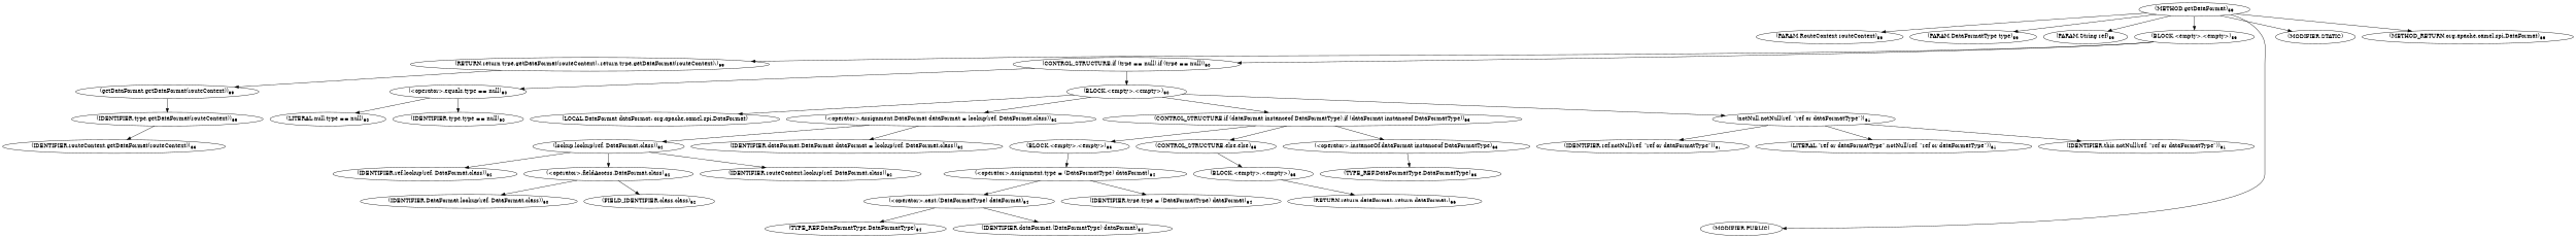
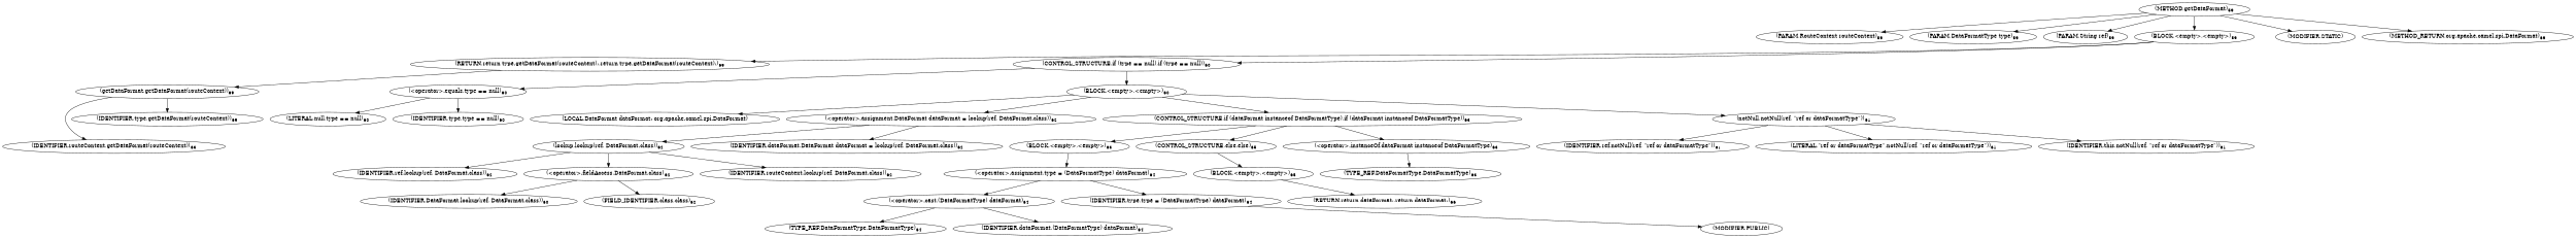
  digraph {
    n1 [label=<(METHOD,getDataFormat)<SUB>59</SUB>>]
    n2 [label=<(PARAM,RouteContext routeContext)<SUB>59</SUB>>]
    n3 [label=<(PARAM,DataFormatType type)<SUB>59</SUB>>]
    n4 [label=<(PARAM,String ref)<SUB>59</SUB>>]
    n5 [label=<(BLOCK,&lt;empty&gt;,&lt;empty&gt;)<SUB>59</SUB>>]
    n6 [label=<(MODIFIER,PUBLIC)>]
    n7 [label=<(MODIFIER,STATIC)>]
    n8 [label=<(METHOD_RETURN,org.apache.camel.spi.DataFormat)<SUB>69</SUB>>]
    n9 [label=<(CONTROL_STRUCTURE,if (type == null),if (type == null))<SUB>60</SUB>>]
    n10 [label=<(RETURN,return type.getDataFormat(routeContext);,return type.getDataFormat(routeContext);)<SUB>69</SUB>>]
    n11 [label=<(&lt;operator&gt;.equals,type == null)<SUB>60</SUB>>]
    n12 [label=<(BLOCK,&lt;empty&gt;,&lt;empty&gt;)<SUB>60</SUB>>]
    n13 [label=<(getDataFormat,getDataFormat(routeContext))<SUB>69</SUB>>]
    n14 [label=<(IDENTIFIER,type,type == null)<SUB>60</SUB>>]
    n15 [label=<(LITERAL,null,type == null)<SUB>60</SUB>>]
    n16 [label=<(notNull,notNull(ref, &quot;ref or dataFormatType&quot;))<SUB>61</SUB>>]
    n17 [label=<(LOCAL,DataFormat dataFormat: org.apache.camel.spi.DataFormat)>]
    n18 [label=<(&lt;operator&gt;.assignment,DataFormat dataFormat = lookup(ref, DataFormat.class))<SUB>62</SUB>>]
    n19 [label=<(CONTROL_STRUCTURE,if (dataFormat instanceof DataFormatType),if (dataFormat instanceof DataFormatType))<SUB>63</SUB>>]
    n20 [label=<(IDENTIFIER,this,notNull(ref, &quot;ref or dataFormatType&quot;))<SUB>61</SUB>>]
    n21 [label=<(IDENTIFIER,ref,notNull(ref, &quot;ref or dataFormatType&quot;))<SUB>61</SUB>>]
    n22 [label=<(LITERAL,&quot;ref or dataFormatType&quot;,notNull(ref, &quot;ref or dataFormatType&quot;))<SUB>61</SUB>>]
    n23 [label=<(IDENTIFIER,dataFormat,DataFormat dataFormat = lookup(ref, DataFormat.class))<SUB>62</SUB>>]
    n24 [label=<(lookup,lookup(ref, DataFormat.class))<SUB>62</SUB>>]
    n25 [label=<(&lt;operator&gt;.instanceOf,dataFormat instanceof DataFormatType)<SUB>63</SUB>>]
    n26 [label=<(BLOCK,&lt;empty&gt;,&lt;empty&gt;)<SUB>63</SUB>>]
    n27 [label=<(CONTROL_STRUCTURE,else,else)<SUB>65</SUB>>]
    n28 [label=<(IDENTIFIER,routeContext,lookup(ref, DataFormat.class))<SUB>62</SUB>>]
    n29 [label=<(IDENTIFIER,ref,lookup(ref, DataFormat.class))<SUB>62</SUB>>]
    n30 [label=<(&lt;operator&gt;.fieldAccess,DataFormat.class)<SUB>62</SUB>>]
    n31 [label=<(IDENTIFIER,DataFormat,lookup(ref, DataFormat.class))<SUB>60</SUB>>]
    n32 [label=<(FIELD_IDENTIFIER,class,class)<SUB>62</SUB>>]
    n33 [label=<(TYPE_REF,DataFormatType,DataFormatType)<SUB>63</SUB>>]
    n34 [label=<(&lt;operator&gt;.assignment,type = (DataFormatType) dataFormat)<SUB>64</SUB>>]
    n35 [label=<(BLOCK,&lt;empty&gt;,&lt;empty&gt;)<SUB>65</SUB>>]
    n36 [label=<(IDENTIFIER,type,type = (DataFormatType) dataFormat)<SUB>64</SUB>>]
    n37 [label=<(&lt;operator&gt;.cast,(DataFormatType) dataFormat)<SUB>64</SUB>>]
    n38 [label=<(TYPE_REF,DataFormatType,DataFormatType)<SUB>64</SUB>>]
    n39 [label=<(IDENTIFIER,dataFormat,(DataFormatType) dataFormat)<SUB>64</SUB>>]
    n40 [label=<(RETURN,return dataFormat;,return dataFormat;)<SUB>66</SUB>>]
    n41 [label=<(IDENTIFIER,type,getDataFormat(routeContext))<SUB>69</SUB>>]
    n42 [label=<(IDENTIFIER,routeContext,getDataFormat(routeContext))<SUB>63</SUB>>]
    n1 -> n2
    n1 -> n3
    n1 -> n4
    n1 -> n5
-   n1 -> n6
+   n36 -> n6
    n1 -> n7
    n1 -> n8
    n5 -> n9
    n5 -> n10
    n9 -> n11
    n9 -> n12
    n10 -> n13
    n11 -> n14
    n11 -> n15
    n12 -> n16
    n12 -> n17
    n12 -> n18
    n12 -> n19
    n13 -> n41
-   n41 -> n42
+   n13 -> n42
    n16 -> n20
    n16 -> n21
    n16 -> n22
    n18 -> n23
    n18 -> n24
    n19 -> n25
    n19 -> n26
    n19 -> n27
    n24 -> n28
    n24 -> n29
    n24 -> n30
    n25 -> n33
    n26 -> n34
    n27 -> n35
    n30 -> n31
    n30 -> n32
    n34 -> n36
    n34 -> n37
    n35 -> n40
    n37 -> n38
    n37 -> n39
  }
